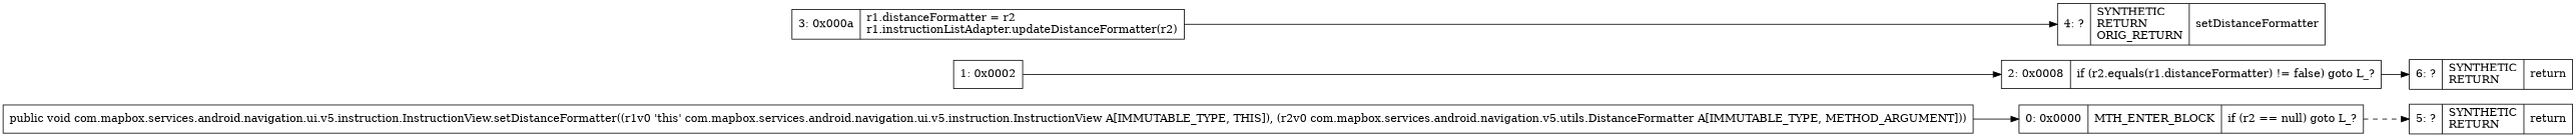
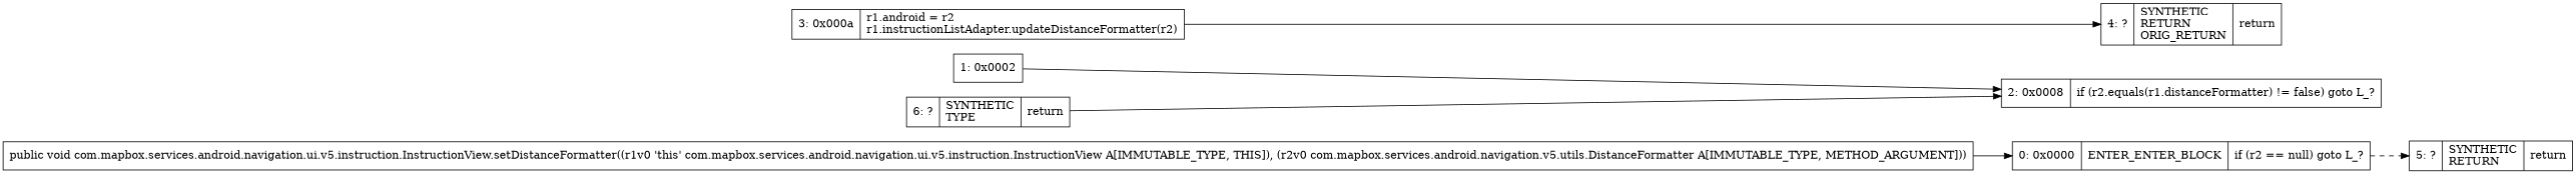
  digraph {
    rankdir=LR
    node [shape=record]
-   n1 [label="{0\:\ 0x0000|MTH_ENTER_BLOCK\l|if (r2 == null) goto L_?\l}"]
+   n1 [label="{0\:\ 0x0000|ENTER_ENTER_BLOCK\l|if (r2 == null) goto L_?\l}"]
    n2 [label="{5\:\ ?|SYNTHETIC\lRETURN\l|return\l}"]
    n3 [label="{1\:\ 0x0002}"]
    n4 [label="{2\:\ 0x0008|if (r2.equals(r1.distanceFormatter) != false) goto L_?\l}"]
-   n5 [label="{6\:\ ?|SYNTHETIC\lRETURN\l|return\l}"]
-   n6 [label="{3\:\ 0x000a|r1.distanceFormatter = r2\lr1.instructionListAdapter.updateDistanceFormatter(r2)\l}"]
-   n7 [label="{4\:\ ?|SYNTHETIC\lRETURN\lORIG_RETURN\l|setDistanceFormatter\l}"]
+   n5 [label="{6\:\ ?|SYNTHETIC\lTYPE\l|return\l}"]
+   n6 [label="{3\:\ 0x000a|r1.android = r2\lr1.instructionListAdapter.updateDistanceFormatter(r2)\l}"]
+   n7 [label="{4\:\ ?|SYNTHETIC\lRETURN\lORIG_RETURN\l|return\l}"]
    n8 [label="{public void com.mapbox.services.android.navigation.ui.v5.instruction.InstructionView.setDistanceFormatter((r1v0 'this' com.mapbox.services.android.navigation.ui.v5.instruction.InstructionView A[IMMUTABLE_TYPE, THIS]), (r2v0 com.mapbox.services.android.navigation.v5.utils.DistanceFormatter A[IMMUTABLE_TYPE, METHOD_ARGUMENT])) }"]
    n1 -> n2 [style=dashed]
    n3 -> n4
-   n4 -> n5
+   n5 -> n4
    n6 -> n7
    n8 -> n1
  }
